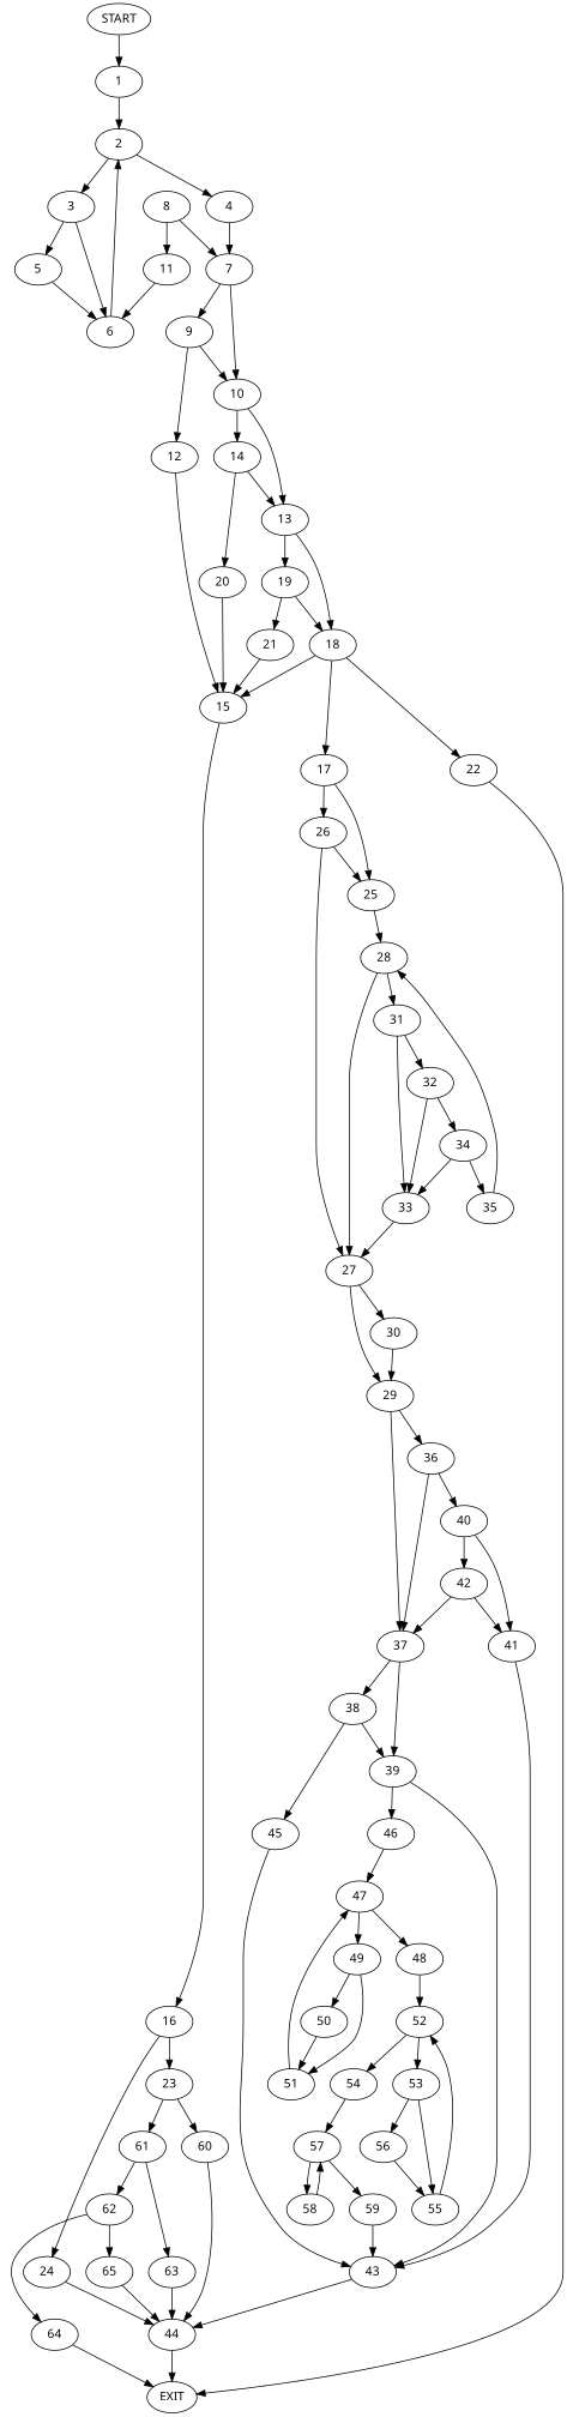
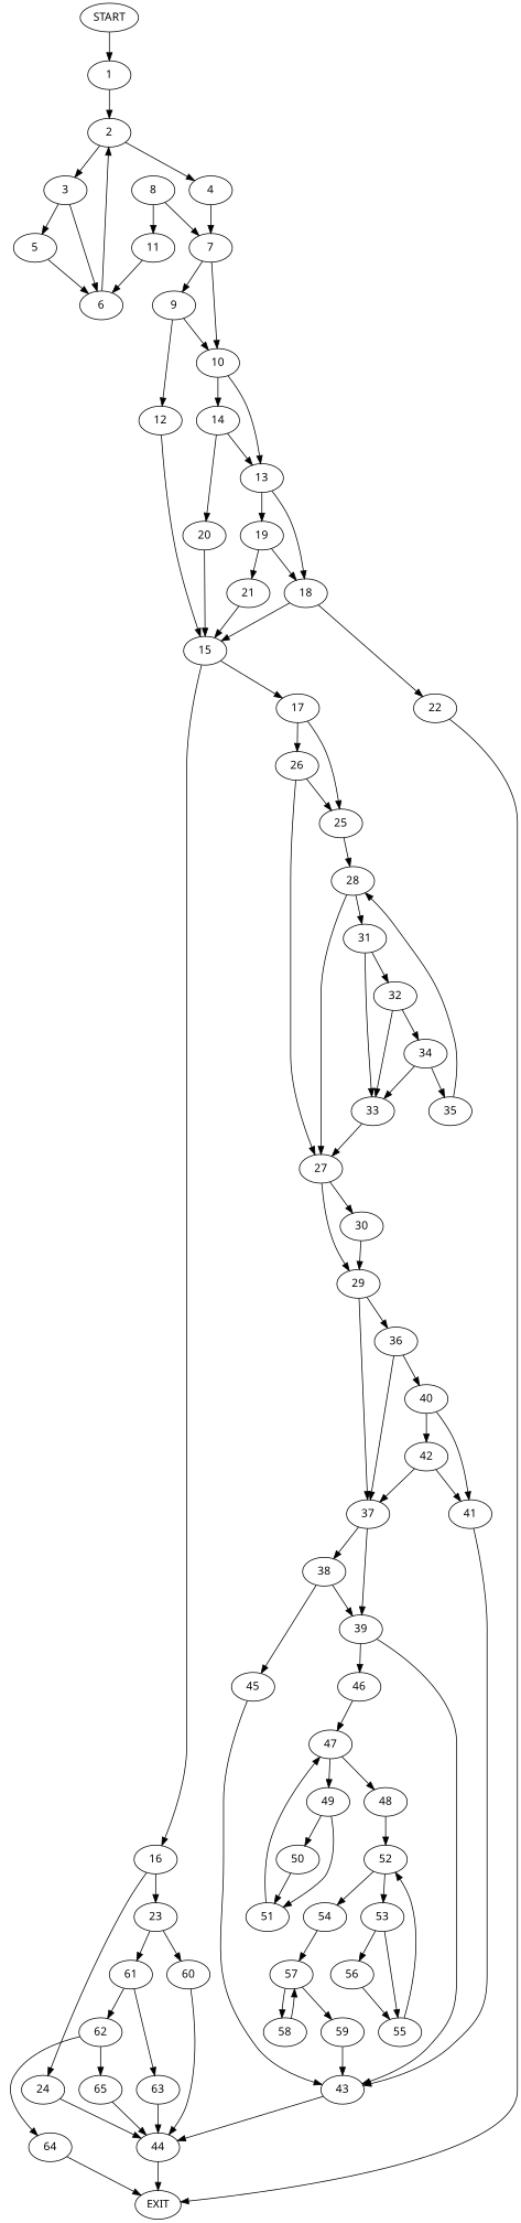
  digraph {
    fontname="Noto Sans"
    node [fontname="Noto Sans"]
    edge [fontname="Noto Sans"]
    n1 [label=START]
    1
    2
    n4 [label=EXIT]
    3
    4
    5
    6
    7
    9
    10
    8
    11
    12
    13
    14
    15
    18
    19
    20
    16
    17
    22
    21
    23
    24
    25
    26
    60
    61
    44
    28
    27
    62
    63
    31
    29
    30
    36
    37
    32
    33
    40
    38
    39
    34
    35
    41
    42
    45
    43
    46
    47
    48
    49
    52
    50
    51
    53
    54
    55
    56
    57
    58
    59
    64
    65
    n1 -> 1
    1 -> 2
    2 -> 3
    2 -> 4
    3 -> 5
    3 -> 6
    4 -> 7
    5 -> 6
    6 -> 2
    7 -> 9
    7 -> 10
    9 -> 10
    9 -> 12
    10 -> 13
    10 -> 14
    8 -> 7
    8 -> 11
    11 -> 6
    12 -> 15
    13 -> 18
    13 -> 19
    14 -> 13
    14 -> 20
    15 -> 16
-   18 -> 17
+   15 -> 17
    18 -> 15
    18 -> 22
    19 -> 18
    19 -> 21
    20 -> 15
    16 -> 23
    16 -> 24
    17 -> 25
    17 -> 26
    22 -> n4
    21 -> 15
    23 -> 60
    23 -> 61
    24 -> 44
    25 -> 28
    26 -> 25
    26 -> 27
    60 -> 44
    61 -> 62
    61 -> 63
    44 -> n4
    28 -> 27
    28 -> 31
    27 -> 29
    27 -> 30
    62 -> 64
    62 -> 65
    63 -> 44
    31 -> 32
    31 -> 33
    29 -> 36
    29 -> 37
    30 -> 29
    36 -> 37
    36 -> 40
    37 -> 38
    37 -> 39
    32 -> 33
    32 -> 34
    33 -> 27
    40 -> 41
    40 -> 42
    38 -> 39
    38 -> 45
    39 -> 43
    39 -> 46
    34 -> 33
    34 -> 35
    35 -> 28
    41 -> 43
    42 -> 37
    42 -> 41
    45 -> 43
    43 -> 44
    46 -> 47
    47 -> 48
    47 -> 49
    48 -> 52
    49 -> 50
    49 -> 51
    52 -> 53
    52 -> 54
    50 -> 51
    51 -> 47
    53 -> 55
    53 -> 56
    54 -> 57
    55 -> 52
    56 -> 55
    57 -> 58
    57 -> 59
    58 -> 57
    59 -> 43
    64 -> n4
    65 -> 44
  }
